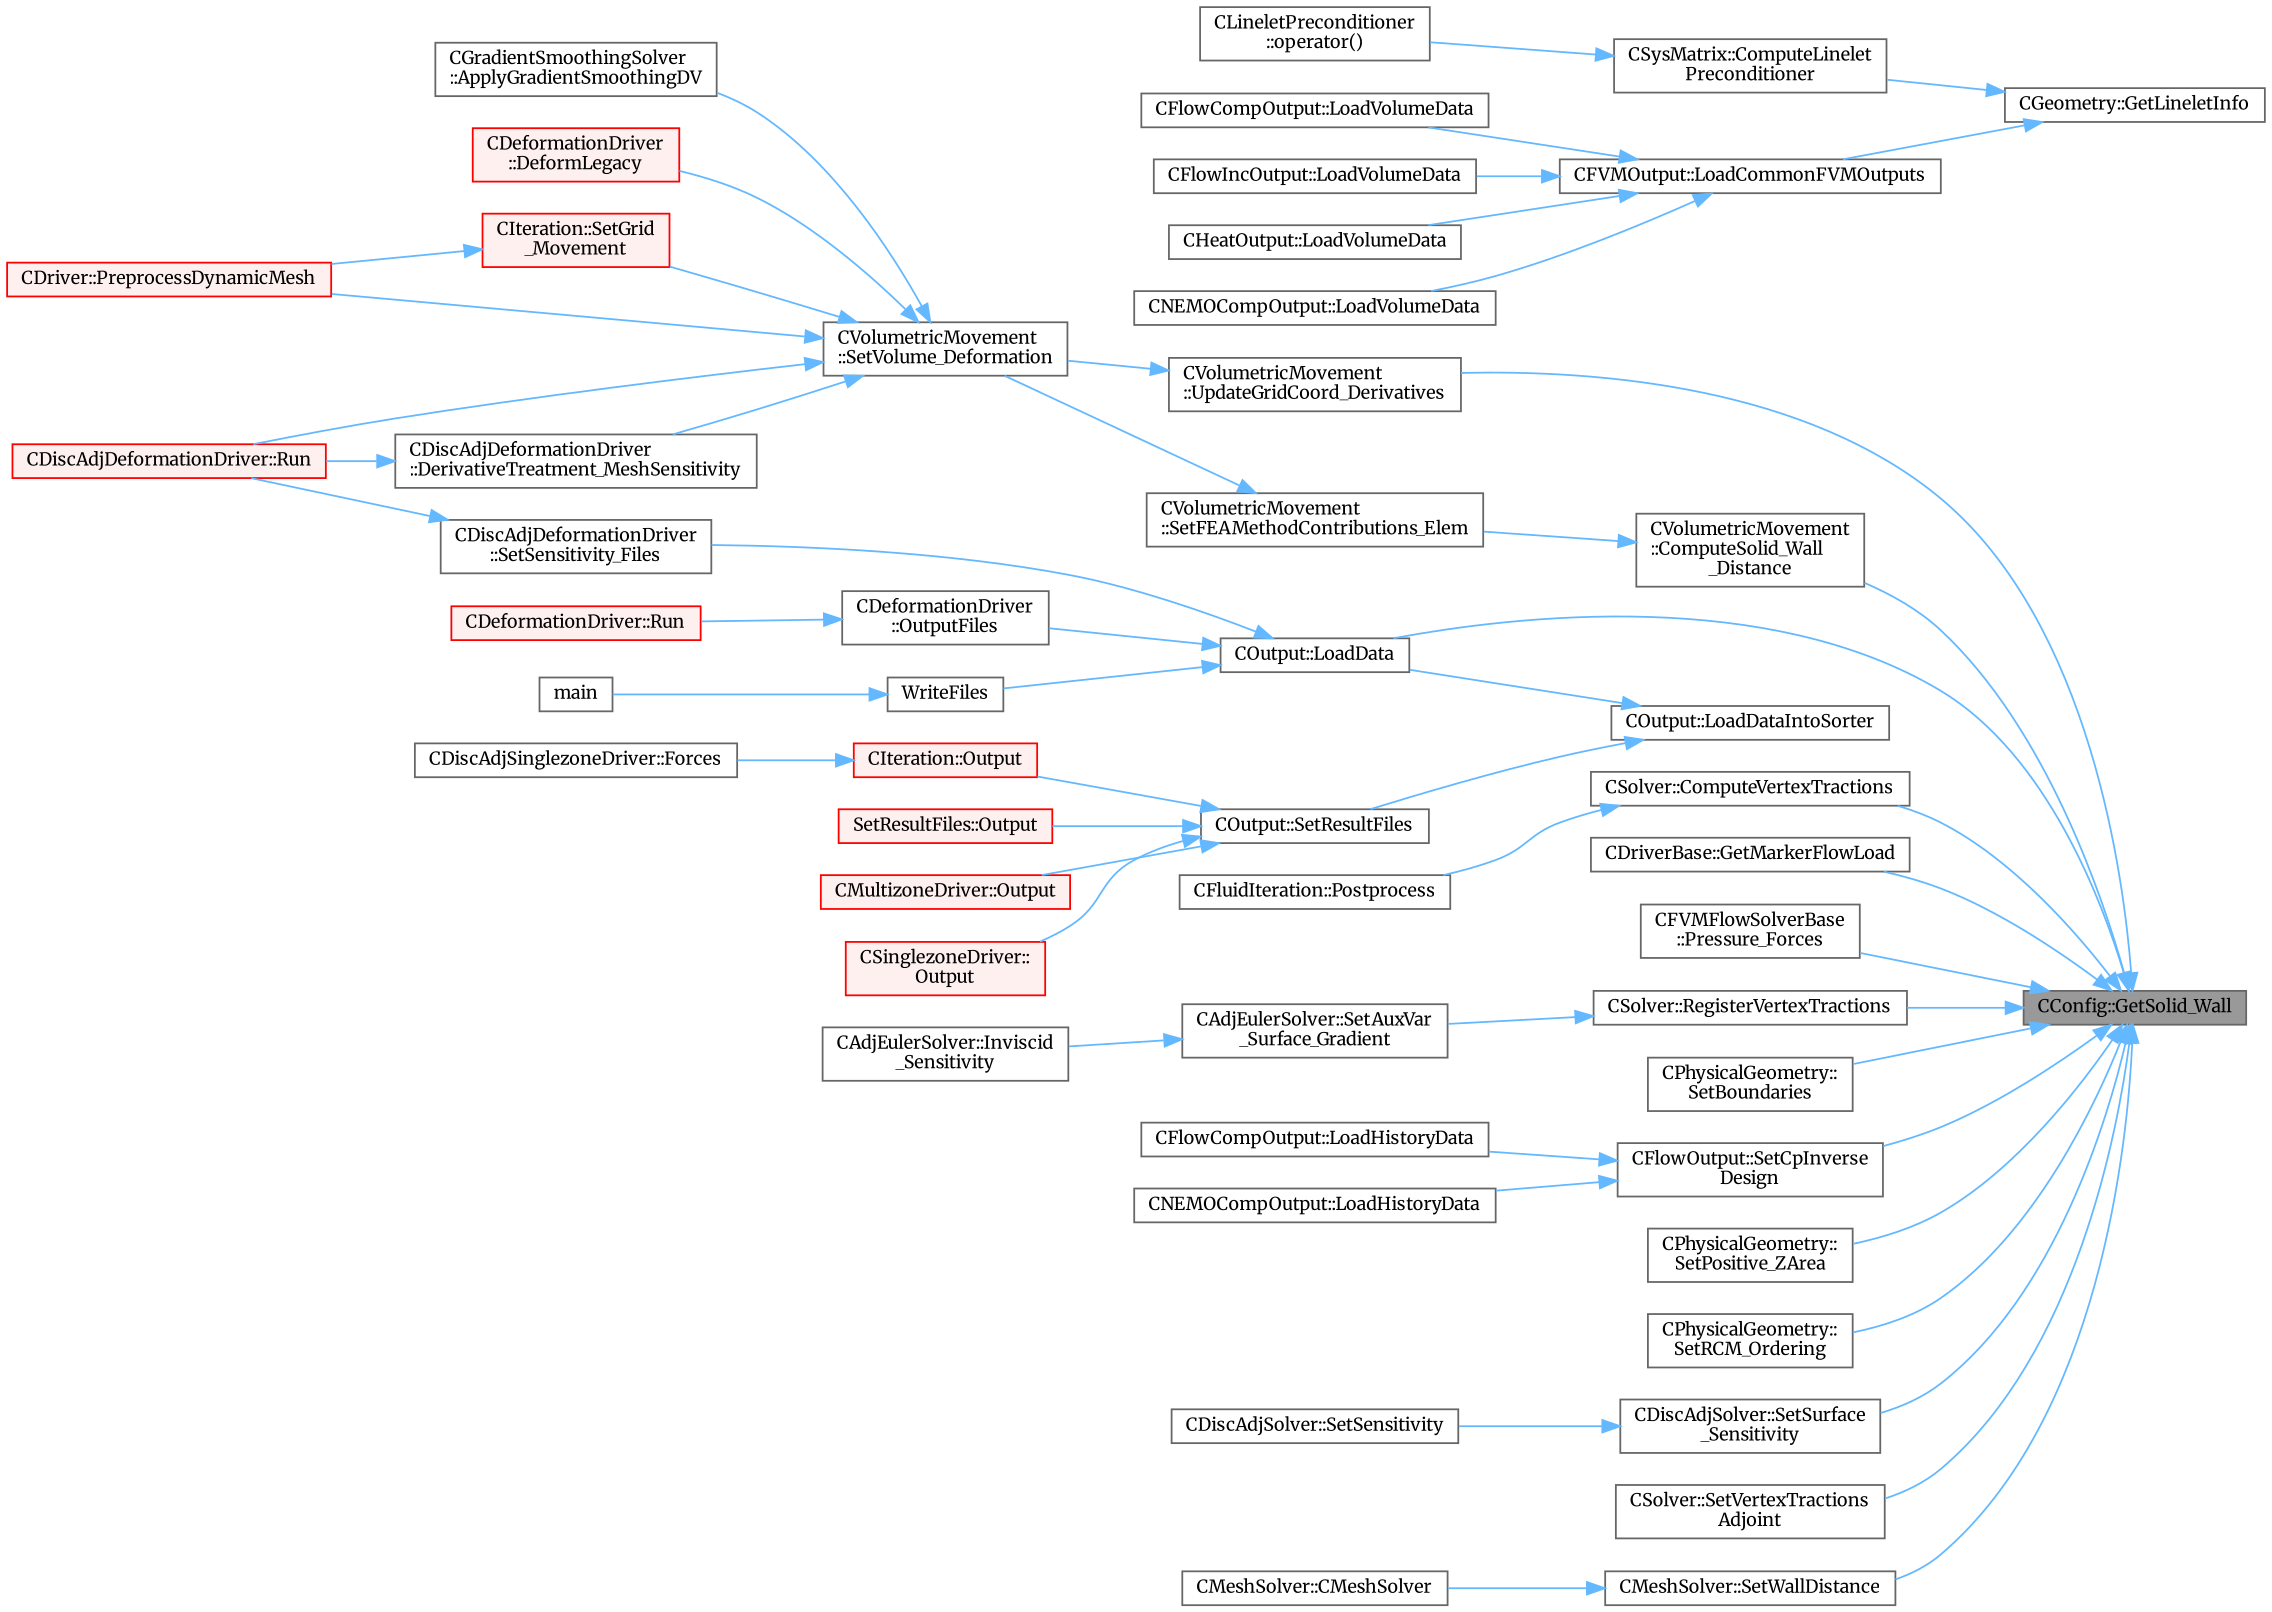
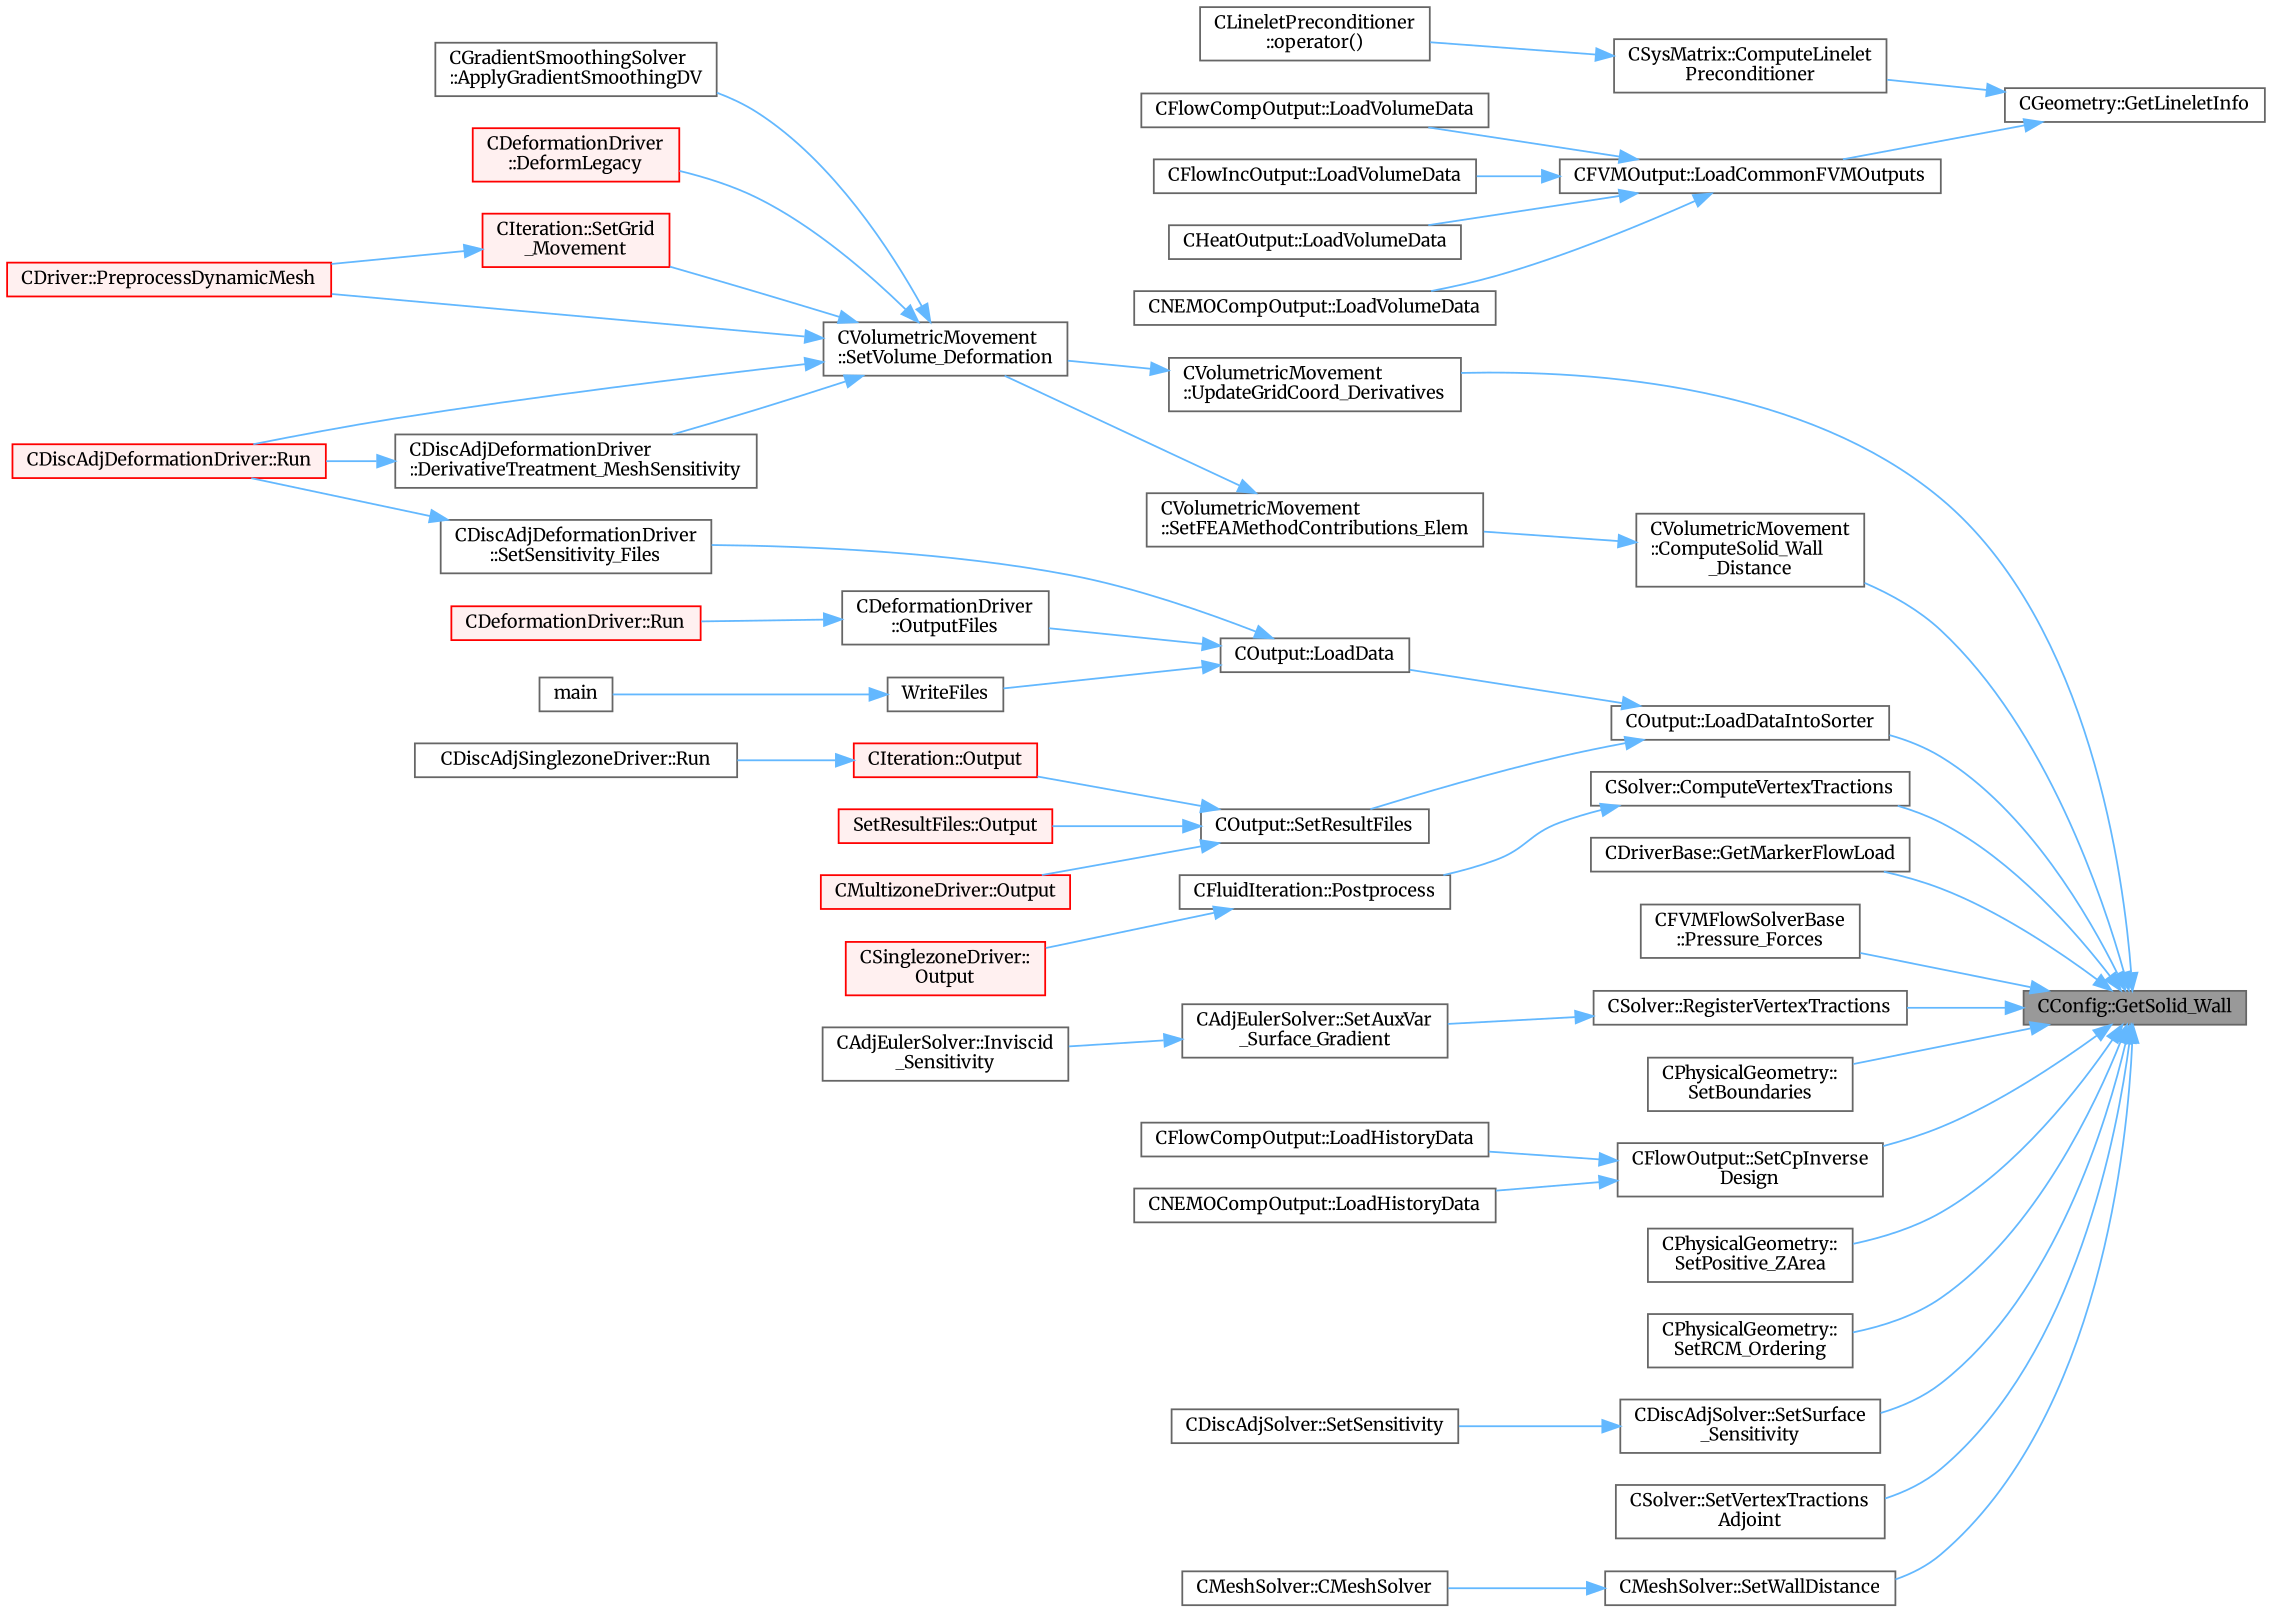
  digraph {
    fontname=Merriweather
    rankdir=RL
    node [color=grey40 fillcolor=white fontname=Merriweather fontsize=10 shape=box style=filled]
    edge [color=steelblue1 dir=back fontname=Merriweather fontsize=10 labelfontname=Helvetica labelfontsize=10 style=solid]
    n1 [color=gray40 fillcolor=grey60 fontcolor=black height=0.2 label="CConfig::GetSolid_Wall" width=0.4]
    n2 [height=0.2 label="CVolumetricMovement\l::ComputeSolid_Wall\l_Distance" width=0.4]
    n3 [height=0.2 label="CSolver::ComputeVertexTractions" width=0.4]
    n4 [height=0.2 label="CDriverBase::GetMarkerFlowLoad" width=0.4]
    n5 [height=0.2 label="COutput::LoadDataIntoSorter" width=0.4]
    n6 [height=0.2 label="CFVMFlowSolverBase\l::Pressure_Forces" width=0.4]
    n7 [height=0.2 label="CSolver::RegisterVertexTractions" width=0.4]
    n8 [height=0.2 label="CPhysicalGeometry::\lSetBoundaries" width=0.4]
    n9 [height=0.2 label="CFlowOutput::SetCpInverse\lDesign" width=0.4]
    n10 [height=0.2 label="CPhysicalGeometry::\lSetPositive_ZArea" width=0.4]
    n11 [height=0.2 label="CPhysicalGeometry::\lSetRCM_Ordering" width=0.4]
    n12 [height=0.2 label="CDiscAdjSolver::SetSurface\l_Sensitivity" width=0.4]
    n13 [height=0.2 label="CSolver::SetVertexTractions\lAdjoint" width=0.4]
    n14 [height=0.2 label="CMeshSolver::SetWallDistance" width=0.4]
    n15 [height=0.2 label="CVolumetricMovement\l::UpdateGridCoord_Derivatives" width=0.4]
    n16 [height=0.2 label="CVolumetricMovement\l::SetFEAMethodContributions_Elem" width=0.4]
    n17 [height=0.2 label="CFluidIteration::Postprocess" width=0.4]
    n18 [height=0.2 label="CGeometry::GetLineletInfo" width=0.4]
    n19 [height=0.2 label="CSysMatrix::ComputeLinelet\lPreconditioner" width=0.4]
    n20 [height=0.2 label="CFVMOutput::LoadCommonFVMOutputs" width=0.4]
    n21 [height=0.2 label="COutput::LoadData" width=0.4]
    n22 [height=0.2 label="COutput::SetResultFiles" width=0.4]
    n23 [height=0.2 label="CAdjEulerSolver::SetAuxVar\l_Surface_Gradient" width=0.4]
    n24 [height=0.2 label="CAdjEulerSolver::Inviscid\l_Sensitivity" width=0.4]
    n25 [height=0.2 label="CFlowCompOutput::LoadHistoryData" width=0.4]
    n26 [height=0.2 label="CNEMOCompOutput::LoadHistoryData" width=0.4]
    n27 [height=0.2 label="CDiscAdjSolver::SetSensitivity" width=0.4]
    n28 [height=0.2 label="CMeshSolver::CMeshSolver" width=0.4]
    n29 [height=0.2 label="CVolumetricMovement\l::SetVolume_Deformation" width=0.4]
    n30 [height=0.2 label="CGradientSmoothingSolver\l::ApplyGradientSmoothingDV" width=0.4]
    n31 [color=red fillcolor="#FFF0F0" height=0.2 label="CDeformationDriver\l::DeformLegacy" width=0.4]
    n32 [height=0.2 label="CDiscAdjDeformationDriver\l::DerivativeTreatment_MeshSensitivity" width=0.4]
    n33 [color=red fillcolor="#FFF0F0" height=0.2 label="CDiscAdjDeformationDriver::Run" width=0.4]
    n34 [color=red fillcolor="#FFF0F0" height=0.2 label="CDriver::PreprocessDynamicMesh" width=0.4]
    n35 [color=red fillcolor="#FFF0F0" height=0.2 label="CIteration::SetGrid\l_Movement" width=0.4]
    n36 [height=0.2 label="CLineletPreconditioner\l::operator()" width=0.4]
    n37 [height=0.2 label="CFlowCompOutput::LoadVolumeData" width=0.4]
    n38 [height=0.2 label="CFlowIncOutput::LoadVolumeData" width=0.4]
    n39 [height=0.2 label="CHeatOutput::LoadVolumeData" width=0.4]
    n40 [height=0.2 label="CNEMOCompOutput::LoadVolumeData" width=0.4]
    n41 [height=0.2 label="CDeformationDriver\l::OutputFiles" width=0.4]
    n42 [height=0.2 label="CDiscAdjDeformationDriver\l::SetSensitivity_Files" width=0.4]
    n43 [height=0.2 label=WriteFiles width=0.4]
    n44 [color=red fillcolor="#FFF0F0" height=0.2 label="CIteration::Output" width=0.4]
    n45 [color=red fillcolor="#FFF0F0" height=0.2 label="SetResultFiles::Output" width=0.4]
    n46 [color=red fillcolor="#FFF0F0" height=0.2 label="CMultizoneDriver::Output" width=0.4]
    n47 [color=red fillcolor="#FFF0F0" height=0.2 label="CSinglezoneDriver::\lOutput" width=0.4]
    n48 [color=red fillcolor="#FFF0F0" height=0.2 label="CDeformationDriver::Run" width=0.4]
    n49 [height=0.2 label=main width=0.4]
-   n50 [height=0.2 label="CDiscAdjSinglezoneDriver::Forces" width=0.4]
+   n50 [height=0.2 label="CDiscAdjSinglezoneDriver::Run" width=0.4]
    n1 -> n2
    n1 -> n3
    n1 -> n4
-   n1 -> n21
+   n1 -> n5
    n1 -> n6
    n1 -> n7
    n1 -> n8
    n1 -> n9
    n1 -> n10
    n1 -> n11
    n1 -> n12
    n1 -> n13
    n1 -> n14
    n1 -> n15
    n2 -> n16
    n3 -> n17
    n5 -> n21
    n5 -> n22
    n7 -> n23
    n9 -> n25
    n9 -> n26
    n12 -> n27
    n14 -> n28
    n15 -> n29
    n16 -> n29
    n18 -> n19
    n18 -> n20
    n19 -> n36
    n20 -> n37
    n20 -> n38
    n20 -> n39
    n20 -> n40
    n21 -> n41
    n21 -> n42
    n21 -> n43
    n22 -> n44
    n22 -> n45
    n22 -> n46
-   n22 -> n47
+   n17 -> n47
    n23 -> n24
    n29 -> n30
    n29 -> n31
    n29 -> n32
    n29 -> n33
    n29 -> n34
    n29 -> n35
    n32 -> n33
    n35 -> n34
    n41 -> n48
    n42 -> n33
    n43 -> n49
    n44 -> n50
  }
